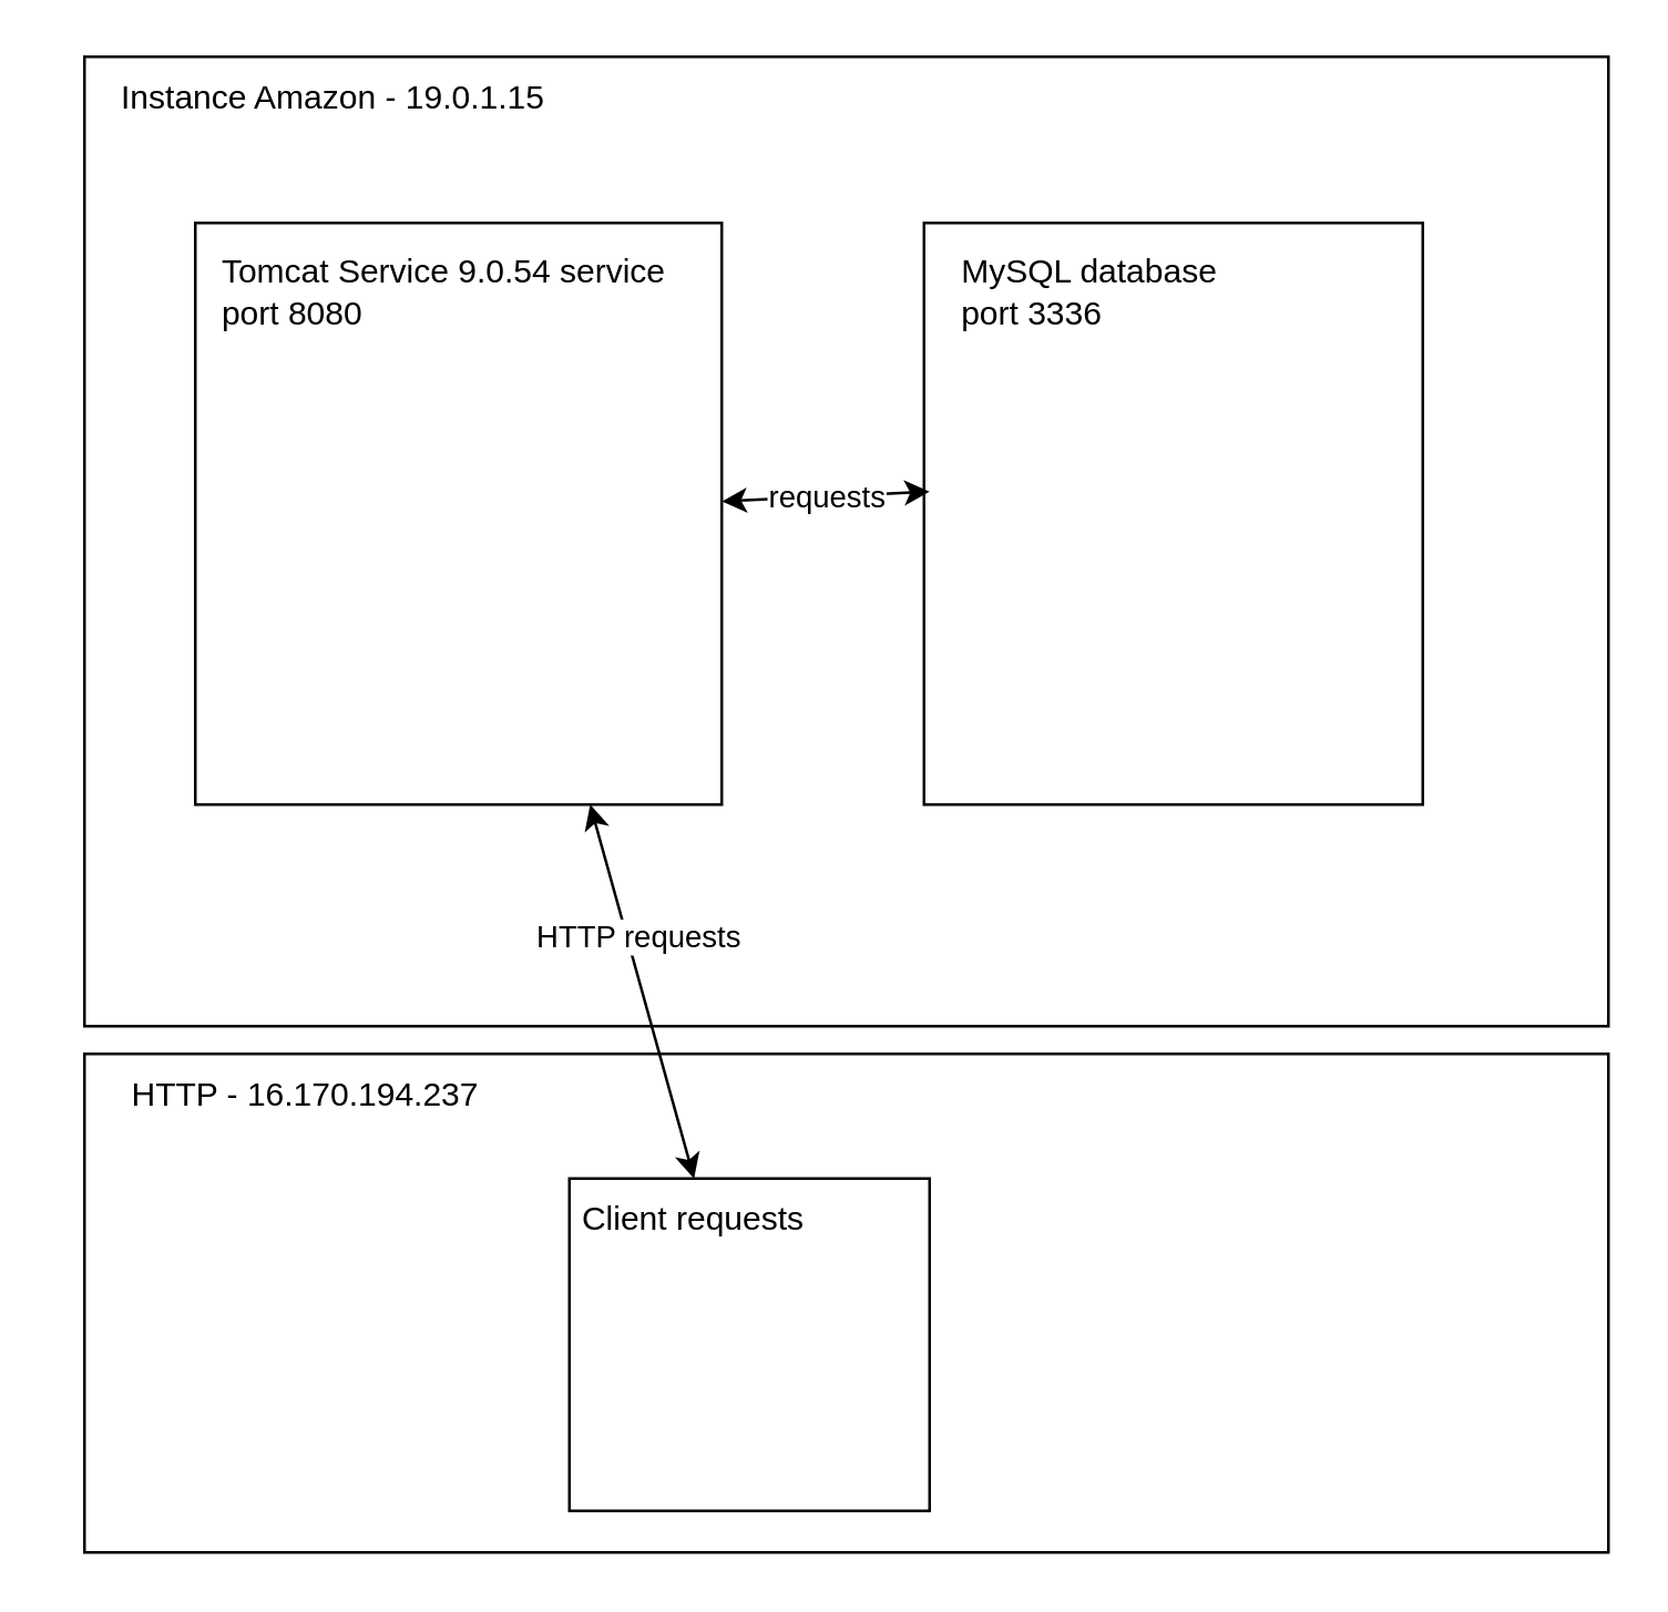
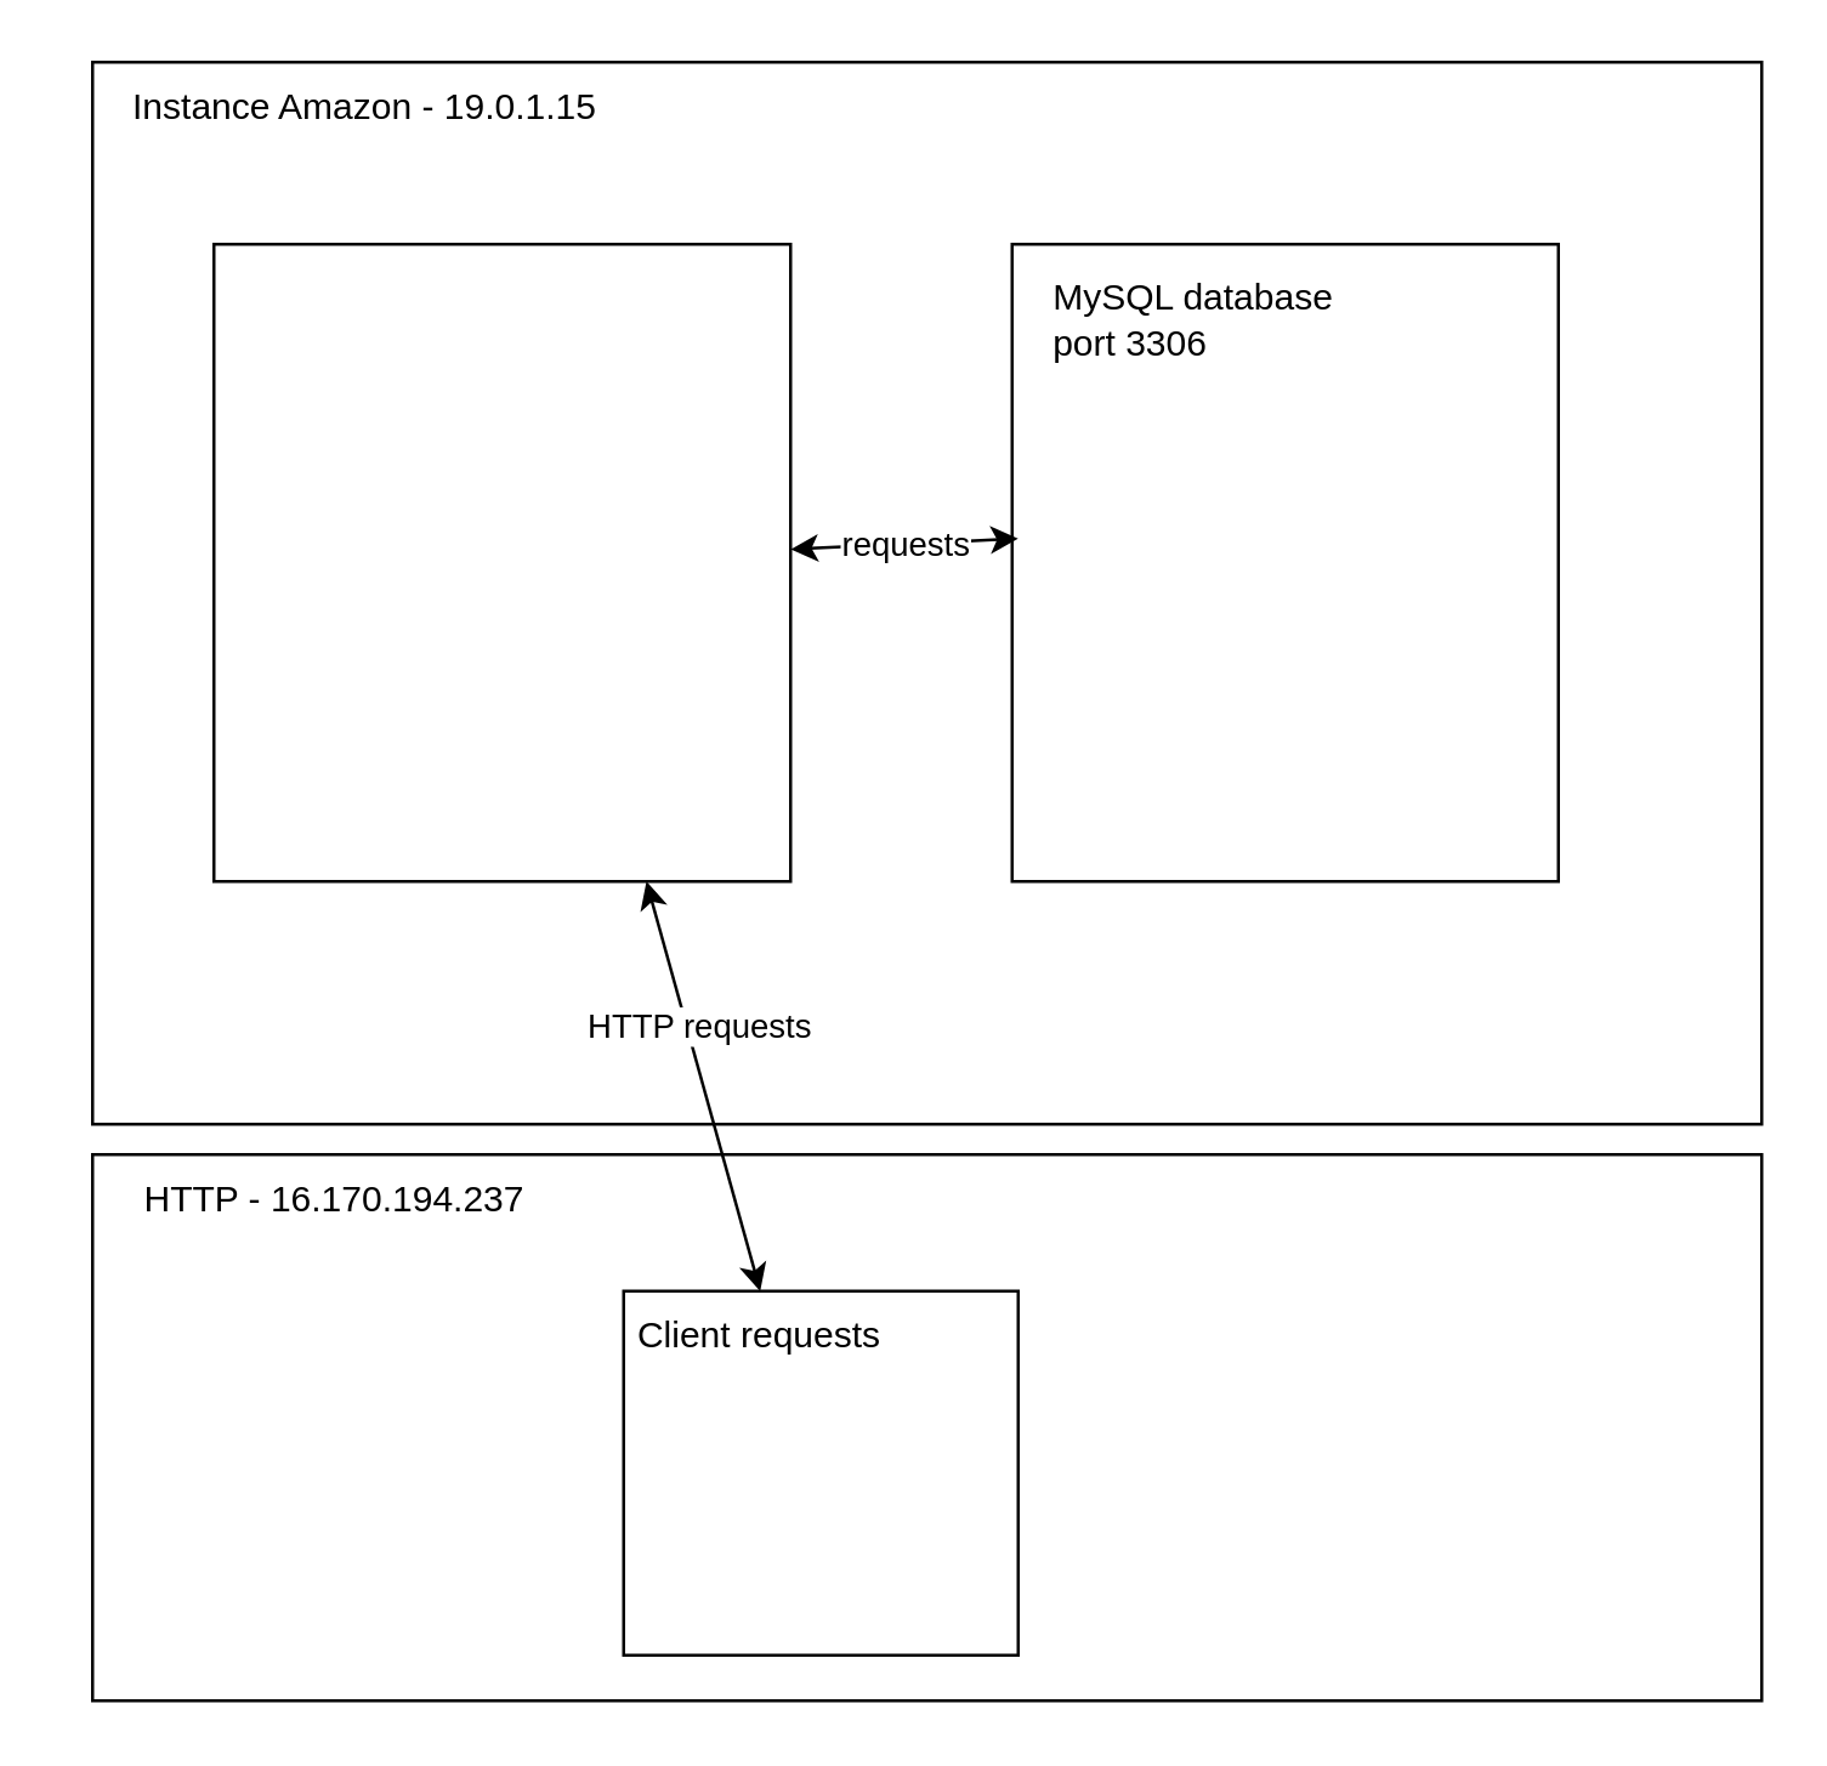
  <mxCell id="0" />
  <mxCell id="1" parent="0" />
  <mxCell id="2" value="" style="rounded=0;whiteSpace=wrap;html=1;align=left;" vertex="1" parent="1"><mxGeometry x="30" y="20" width="550" height="350" as="geometry" /></mxCell>
  <mxCell id="3" value="Instance Amazon - 19.0.1.15" style="text;html=1;strokeColor=none;fillColor=none;align=center;verticalAlign=middle;whiteSpace=wrap;rounded=0;" vertex="1" parent="1"><mxGeometry x="30" y="20" width="180" height="30" as="geometry" /></mxCell>
  <mxCell id="4" value="" style="rounded=0;whiteSpace=wrap;html=1;" vertex="1" parent="1"><mxGeometry x="70" y="80" width="190" height="210" as="geometry" /></mxCell>
- <mxCell id="5" value="&lt;div&gt;Tomcat Service 9.0.54 service&lt;/div&gt;&lt;div align=&quot;left&quot;&gt;port 8080&lt;br&gt;&lt;/div&gt;" style="text;html=1;strokeColor=none;fillColor=none;align=center;verticalAlign=middle;whiteSpace=wrap;rounded=0;" vertex="1" parent="1"><mxGeometry x="70" y="90" width="180" height="30" as="geometry" /></mxCell>
  <mxCell id="6" value="" style="shape=image;verticalLabelPosition=bottom;labelBackgroundColor=#ffffff;verticalAlign=top;aspect=fixed;imageAspect=0;image=https://upload.wikimedia.org/wikipedia/commons/thumb/f/fe/Apache_Tomcat_logo.svg/1200px-Apache_Tomcat_logo.svg.png;" vertex="1" parent="1"><mxGeometry x="96.41" y="180" width="127.17" height="90" as="geometry" /></mxCell>
  <mxCell id="7" value="" style="rounded=0;whiteSpace=wrap;html=1;" vertex="1" parent="1"><mxGeometry x="333" y="80" width="180" height="210" as="geometry" /></mxCell>
- <mxCell id="8" value="&lt;div&gt;MySQL database&lt;/div&gt;&lt;div align=&quot;left&quot;&gt;port 3336&lt;br&gt;&lt;/div&gt;" style="text;html=1;strokeColor=none;fillColor=none;align=center;verticalAlign=middle;whiteSpace=wrap;rounded=0;" vertex="1" parent="1"><mxGeometry x="303" y="90" width="180" height="30" as="geometry" /></mxCell>
+ <mxCell id="8" value="&lt;div&gt;MySQL database&lt;/div&gt;&lt;div align=&quot;left&quot;&gt;port 3306&lt;br&gt;&lt;/div&gt;" style="text;html=1;strokeColor=none;fillColor=none;align=center;verticalAlign=middle;whiteSpace=wrap;rounded=0;" vertex="1" parent="1"><mxGeometry x="303" y="90" width="180" height="30" as="geometry" /></mxCell>
  <mxCell id="9" value="requests" style="endArrow=classic;startArrow=classic;html=1;rounded=0;entryX=0.011;entryY=0.462;entryDx=0;entryDy=0;entryPerimeter=0;" edge="1" parent="1" source="4" target="7"><mxGeometry width="50" height="50" relative="1" as="geometry"><mxPoint x="270" y="220" as="sourcePoint" /><mxPoint x="320" y="170" as="targetPoint" /></mxGeometry></mxCell>
  <mxCell id="10" value="" style="shape=image;verticalLabelPosition=bottom;labelBackgroundColor=#ffffff;verticalAlign=top;aspect=fixed;imageAspect=0;image=https://upload.wikimedia.org/wikipedia/fr/thumb/6/62/MySQL.svg/1200px-MySQL.svg.png;" vertex="1" parent="1"><mxGeometry x="358" y="191.38" width="130" height="67.25" as="geometry" /></mxCell>
  <mxCell id="11" value="" style="rounded=0;whiteSpace=wrap;html=1;align=left;" vertex="1" parent="1"><mxGeometry x="30" y="380" width="550" height="180" as="geometry" /></mxCell>
  <mxCell id="12" value="HTTP - 16.170.194.237" style="text;html=1;strokeColor=none;fillColor=none;align=center;verticalAlign=middle;whiteSpace=wrap;rounded=0;" vertex="1" parent="1"><mxGeometry x="20" y="380" width="180" height="30" as="geometry" /></mxCell>
  <mxCell id="13" value="" style="rounded=0;whiteSpace=wrap;html=1;" vertex="1" parent="1"><mxGeometry x="205" y="425" width="130" height="120" as="geometry" /></mxCell>
  <mxCell id="14" value="Client requests" style="text;html=1;strokeColor=none;fillColor=none;align=center;verticalAlign=middle;whiteSpace=wrap;rounded=0;" vertex="1" parent="1"><mxGeometry x="160" y="425" width="180" height="30" as="geometry" /></mxCell>
  <mxCell id="15" value="" style="endArrow=classic;startArrow=classic;html=1;rounded=0;exitX=0.5;exitY=0;exitDx=0;exitDy=0;entryX=0.75;entryY=1;entryDx=0;entryDy=0;" edge="1" parent="1" source="14" target="4"><mxGeometry width="50" height="50" relative="1" as="geometry"><mxPoint x="270" y="320" as="sourcePoint" /><mxPoint x="320" y="270" as="targetPoint" /></mxGeometry></mxCell>
  <mxCell id="16" value="HTTP requests" style="edgeLabel;html=1;align=center;verticalAlign=middle;resizable=0;points=[];" vertex="1" connectable="0" parent="15"><mxGeometry x="0.287" y="-4" relative="1" as="geometry"><mxPoint as="offset" /></mxGeometry></mxCell>
  <mxCell id="17" value="" style="shape=image;verticalLabelPosition=bottom;labelBackgroundColor=#ffffff;verticalAlign=top;aspect=fixed;imageAspect=0;image=https://images.anandtech.com/doci/16078/Browsers_678x452.png;" vertex="1" parent="1"><mxGeometry x="230" y="470" width="80" height="52.46" as="geometry" /></mxCell>
